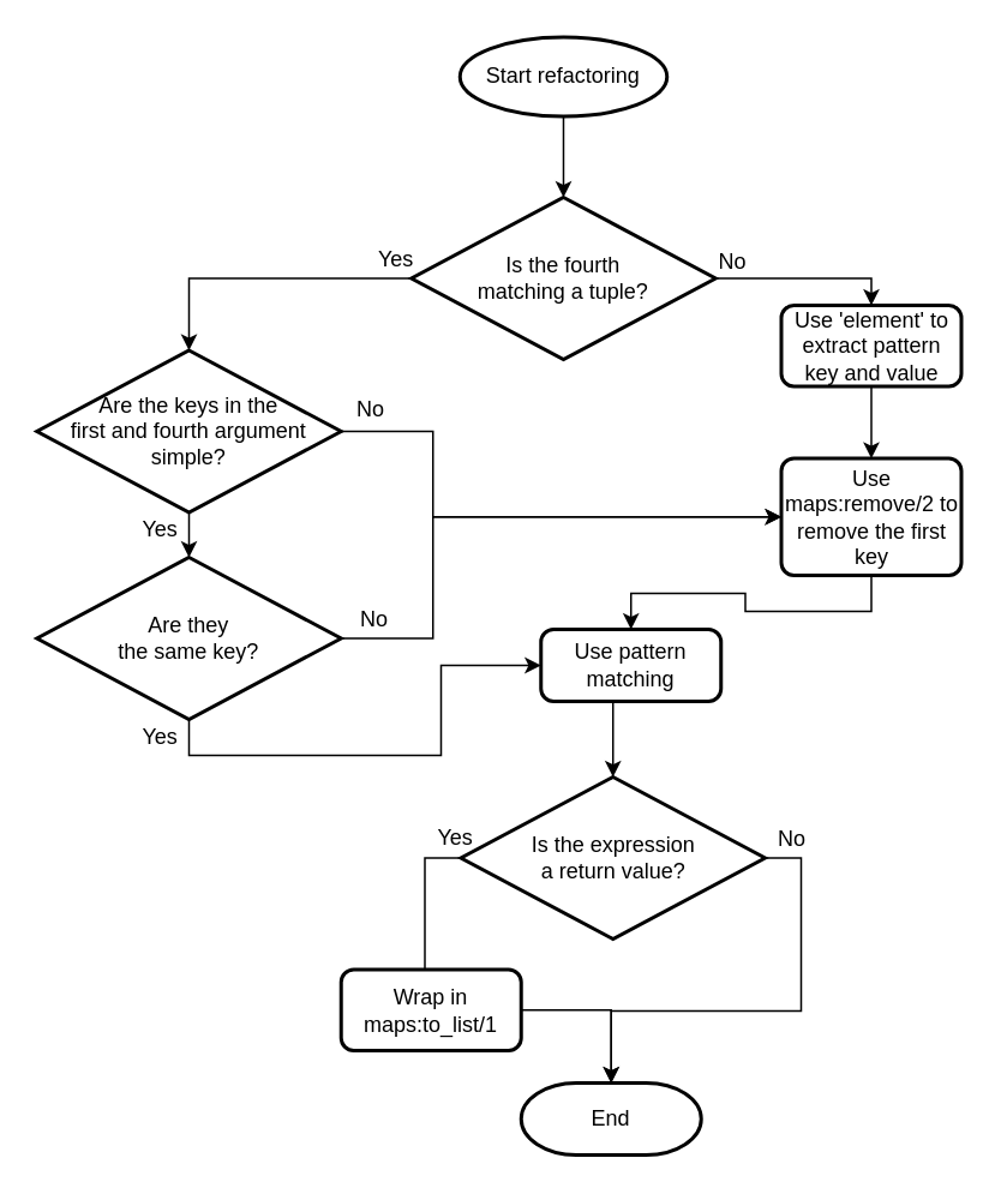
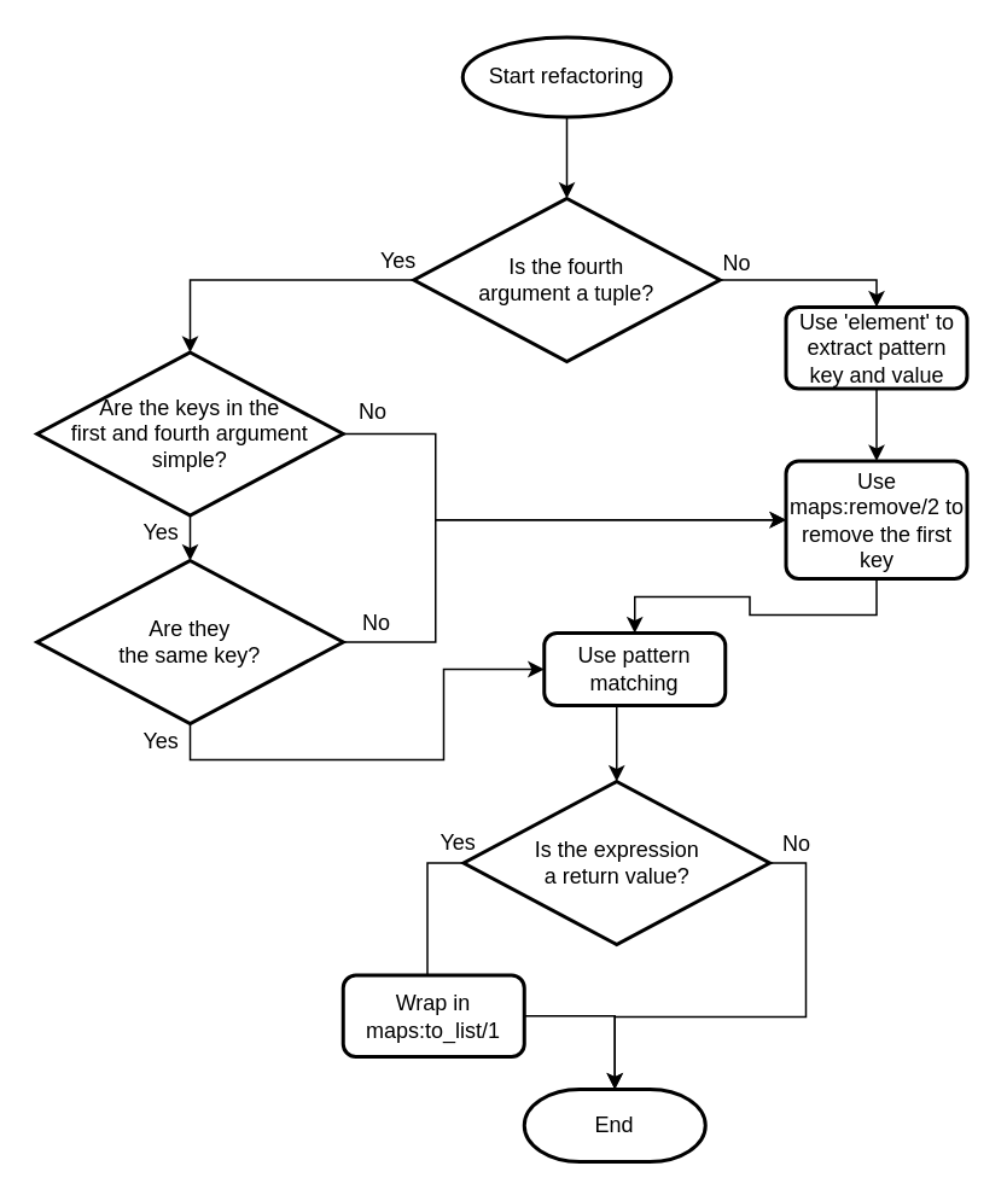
  <mxCell id="0" />
  <mxCell id="1" parent="0" />
  <mxCell id="2" style="edgeStyle=orthogonalEdgeStyle;rounded=0;orthogonalLoop=1;jettySize=auto;html=1;exitX=0.5;exitY=1;exitDx=0;exitDy=0;exitPerimeter=0;entryX=0.5;entryY=0;entryDx=0;entryDy=0;entryPerimeter=0;" parent="1" source="3" target="5" edge="1"><mxGeometry relative="1" as="geometry" /></mxCell>
  <mxCell id="3" value="Start refactoring" style="strokeWidth=2;html=1;shape=mxgraph.flowchart.start_1;whiteSpace=wrap;" parent="1" vertex="1"><mxGeometry x="255" y="20" width="115" height="44" as="geometry" /></mxCell>
  <mxCell id="4" style="edgeStyle=orthogonalEdgeStyle;rounded=0;orthogonalLoop=1;jettySize=auto;html=1;entryX=0.5;entryY=0;entryDx=0;entryDy=0;entryPerimeter=0;" parent="1" source="5" target="22" edge="1"><mxGeometry relative="1" as="geometry" /></mxCell>
- <mxCell id="5" value="Is the fourth &lt;br&gt;matching a tuple?" style="strokeWidth=2;html=1;shape=mxgraph.flowchart.decision;whiteSpace=wrap;" parent="1" vertex="1"><mxGeometry x="228" y="109" width="169" height="90" as="geometry" /></mxCell>
+ <mxCell id="5" value="Is the fourth &lt;br&gt;argument a tuple?" style="strokeWidth=2;html=1;shape=mxgraph.flowchart.decision;whiteSpace=wrap;" parent="1" vertex="1"><mxGeometry x="228" y="109" width="169" height="90" as="geometry" /></mxCell>
  <mxCell id="6" style="edgeStyle=orthogonalEdgeStyle;rounded=0;orthogonalLoop=1;jettySize=auto;html=1;entryX=0.5;entryY=0;entryDx=0;entryDy=0;entryPerimeter=0;exitX=0.5;exitY=1;exitDx=0;exitDy=0;" parent="1" source="7" target="15" edge="1"><mxGeometry relative="1" as="geometry"><Array as="points"><mxPoint x="340" y="424" /><mxPoint x="340" y="424" /></Array></mxGeometry></mxCell>
  <mxCell id="7" value="Use pattern matching" style="rounded=1;whiteSpace=wrap;html=1;absoluteArcSize=1;arcSize=14;strokeWidth=2;" parent="1" vertex="1"><mxGeometry x="300" y="349" width="100" height="40" as="geometry" /></mxCell>
  <mxCell id="8" value="Yes" style="text;html=1;resizable=0;points=[];autosize=1;align=left;verticalAlign=top;spacingTop=-4;" parent="1" vertex="1"><mxGeometry x="208" y="134" width="40" height="20" as="geometry" /></mxCell>
  <mxCell id="9" style="edgeStyle=orthogonalEdgeStyle;rounded=0;orthogonalLoop=1;jettySize=auto;html=1;exitX=0.5;exitY=1;exitDx=0;exitDy=0;entryX=0.5;entryY=0;entryDx=0;entryDy=0;" edge="1" parent="1" source="10" target="7"><mxGeometry relative="1" as="geometry" /></mxCell>
  <mxCell id="10" value="Use maps:remove/2 to remove the first key" style="rounded=1;whiteSpace=wrap;html=1;absoluteArcSize=1;arcSize=14;strokeWidth=2;" parent="1" vertex="1"><mxGeometry x="433.5" y="254" width="100" height="65" as="geometry" /></mxCell>
  <mxCell id="11" style="edgeStyle=orthogonalEdgeStyle;rounded=0;orthogonalLoop=1;jettySize=auto;html=1;exitX=1;exitY=0.5;exitDx=0;exitDy=0;exitPerimeter=0;entryX=0.5;entryY=0;entryDx=0;entryDy=0;" edge="1" parent="1" source="5" target="27"><mxGeometry relative="1" as="geometry"><Array as="points"><mxPoint x="484" y="154" /></Array></mxGeometry></mxCell>
  <mxCell id="12" value="No" style="text;html=1;resizable=0;points=[];autosize=1;align=left;verticalAlign=top;spacingTop=-4;" parent="1" vertex="1"><mxGeometry x="397" y="135" width="30" height="20" as="geometry" /></mxCell>
  <mxCell id="13" style="edgeStyle=orthogonalEdgeStyle;rounded=0;orthogonalLoop=1;jettySize=auto;html=1;exitX=0;exitY=0.5;exitDx=0;exitDy=0;exitPerimeter=0;entryX=0.5;entryY=0;entryDx=0;entryDy=0;" parent="1" source="15" target="17" edge="1"><mxGeometry relative="1" as="geometry"><mxPoint x="232.5" y="569" as="targetPoint" /></mxGeometry></mxCell>
  <mxCell id="14" style="edgeStyle=orthogonalEdgeStyle;rounded=0;orthogonalLoop=1;jettySize=auto;html=1;exitX=1;exitY=0.5;exitDx=0;exitDy=0;exitPerimeter=0;entryX=0.5;entryY=0;entryDx=0;entryDy=0;entryPerimeter=0;" edge="1" parent="1" source="15" target="25"><mxGeometry relative="1" as="geometry"><mxPoint x="340.5" y="661" as="targetPoint" /></mxGeometry></mxCell>
  <mxCell id="15" value="Is the expression &lt;br&gt;a return value?" style="strokeWidth=2;html=1;shape=mxgraph.flowchart.decision;whiteSpace=wrap;" parent="1" vertex="1"><mxGeometry x="255.5" y="431" width="169" height="90" as="geometry" /></mxCell>
  <mxCell id="16" style="edgeStyle=orthogonalEdgeStyle;rounded=0;orthogonalLoop=1;jettySize=auto;html=1;entryX=0.5;entryY=0;entryDx=0;entryDy=0;entryPerimeter=0;exitX=1;exitY=0.5;exitDx=0;exitDy=0;" edge="1" parent="1" source="17" target="25"><mxGeometry relative="1" as="geometry" /></mxCell>
  <mxCell id="17" value="Wrap in maps:to_list/1" style="rounded=1;whiteSpace=wrap;html=1;absoluteArcSize=1;arcSize=14;strokeWidth=2;" parent="1" vertex="1"><mxGeometry x="189" y="538" width="100" height="45" as="geometry" /></mxCell>
  <mxCell id="18" value="Yes" style="text;html=1;resizable=0;points=[];autosize=1;align=left;verticalAlign=top;spacingTop=-4;" parent="1" vertex="1"><mxGeometry x="240.5" y="455" width="40" height="20" as="geometry" /></mxCell>
  <mxCell id="19" value="No" style="text;html=1;resizable=0;points=[];autosize=1;align=left;verticalAlign=top;spacingTop=-4;" parent="1" vertex="1"><mxGeometry x="429.5" y="456" width="30" height="20" as="geometry" /></mxCell>
  <mxCell id="20" style="edgeStyle=orthogonalEdgeStyle;rounded=0;orthogonalLoop=1;jettySize=auto;html=1;entryX=0;entryY=0.5;entryDx=0;entryDy=0;" parent="1" source="22" target="10" edge="1"><mxGeometry relative="1" as="geometry"><Array as="points"><mxPoint x="240" y="239" /><mxPoint x="240" y="287" /></Array></mxGeometry></mxCell>
  <mxCell id="21" style="edgeStyle=orthogonalEdgeStyle;rounded=0;orthogonalLoop=1;jettySize=auto;html=1;exitX=0.5;exitY=1;exitDx=0;exitDy=0;exitPerimeter=0;entryX=0.5;entryY=0;entryDx=0;entryDy=0;entryPerimeter=0;" edge="1" parent="1" source="22" target="30"><mxGeometry relative="1" as="geometry" /></mxCell>
  <mxCell id="22" value="Are the keys in the &lt;br&gt;first and fourth argument simple?" style="strokeWidth=2;html=1;shape=mxgraph.flowchart.decision;whiteSpace=wrap;" parent="1" vertex="1"><mxGeometry x="20" y="194" width="169" height="90" as="geometry" /></mxCell>
  <mxCell id="23" value="Yes" style="text;html=1;resizable=0;points=[];autosize=1;align=left;verticalAlign=top;spacingTop=-4;" parent="1" vertex="1"><mxGeometry x="77" y="284" width="40" height="20" as="geometry" /></mxCell>
  <mxCell id="24" value="No" style="text;html=1;resizable=0;points=[];autosize=1;align=left;verticalAlign=top;spacingTop=-4;" parent="1" vertex="1"><mxGeometry x="196" y="216.5" width="30" height="20" as="geometry" /></mxCell>
  <mxCell id="25" value="End" style="strokeWidth=2;html=1;shape=mxgraph.flowchart.terminator;whiteSpace=wrap;" parent="1" vertex="1"><mxGeometry x="289" y="601" width="100" height="40" as="geometry" /></mxCell>
  <mxCell id="26" style="edgeStyle=orthogonalEdgeStyle;rounded=0;orthogonalLoop=1;jettySize=auto;html=1;exitX=0.5;exitY=1;exitDx=0;exitDy=0;entryX=0.5;entryY=0;entryDx=0;entryDy=0;" edge="1" parent="1" source="27" target="10"><mxGeometry relative="1" as="geometry" /></mxCell>
  <mxCell id="27" value="Use 'element' to extract pattern key and value" style="rounded=1;whiteSpace=wrap;html=1;absoluteArcSize=1;arcSize=14;strokeWidth=2;" vertex="1" parent="1"><mxGeometry x="433.5" y="169" width="100" height="45" as="geometry" /></mxCell>
  <mxCell id="28" style="edgeStyle=orthogonalEdgeStyle;rounded=0;orthogonalLoop=1;jettySize=auto;html=1;exitX=0.5;exitY=1;exitDx=0;exitDy=0;exitPerimeter=0;entryX=0;entryY=0.5;entryDx=0;entryDy=0;" edge="1" parent="1" source="30" target="7"><mxGeometry relative="1" as="geometry" /></mxCell>
  <mxCell id="29" style="edgeStyle=orthogonalEdgeStyle;rounded=0;orthogonalLoop=1;jettySize=auto;html=1;exitX=1;exitY=0.5;exitDx=0;exitDy=0;exitPerimeter=0;entryX=0;entryY=0.5;entryDx=0;entryDy=0;" edge="1" parent="1" source="30" target="10"><mxGeometry relative="1" as="geometry"><Array as="points"><mxPoint x="240" y="354" /><mxPoint x="240" y="287" /></Array></mxGeometry></mxCell>
  <mxCell id="30" value="Are they &lt;br&gt;the same key?&lt;br&gt;" style="strokeWidth=2;html=1;shape=mxgraph.flowchart.decision;whiteSpace=wrap;" vertex="1" parent="1"><mxGeometry x="20" y="309" width="169" height="90" as="geometry" /></mxCell>
  <mxCell id="31" value="No" style="text;html=1;resizable=0;points=[];autosize=1;align=left;verticalAlign=top;spacingTop=-4;" vertex="1" parent="1"><mxGeometry x="198" y="334" width="30" height="20" as="geometry" /></mxCell>
  <mxCell id="32" value="Yes" style="text;html=1;resizable=0;points=[];autosize=1;align=left;verticalAlign=top;spacingTop=-4;" vertex="1" parent="1"><mxGeometry x="77" y="399" width="40" height="20" as="geometry" /></mxCell>
